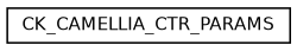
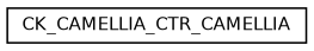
  digraph {
    rankdir=TB
    fontname="DejaVu Sans"
-   n1 [color=black fillcolor=white fontname="DejaVu Sans" fontsize=10 height=0.2 label=CK_CAMELLIA_CTR_PARAMS shape=record style=filled width=0.4]
+   n1 [color=black fillcolor=white fontname="DejaVu Sans" fontsize=10 height=0.2 label=CK_CAMELLIA_CTR_CAMELLIA shape=record style=filled width=0.4]
  }
